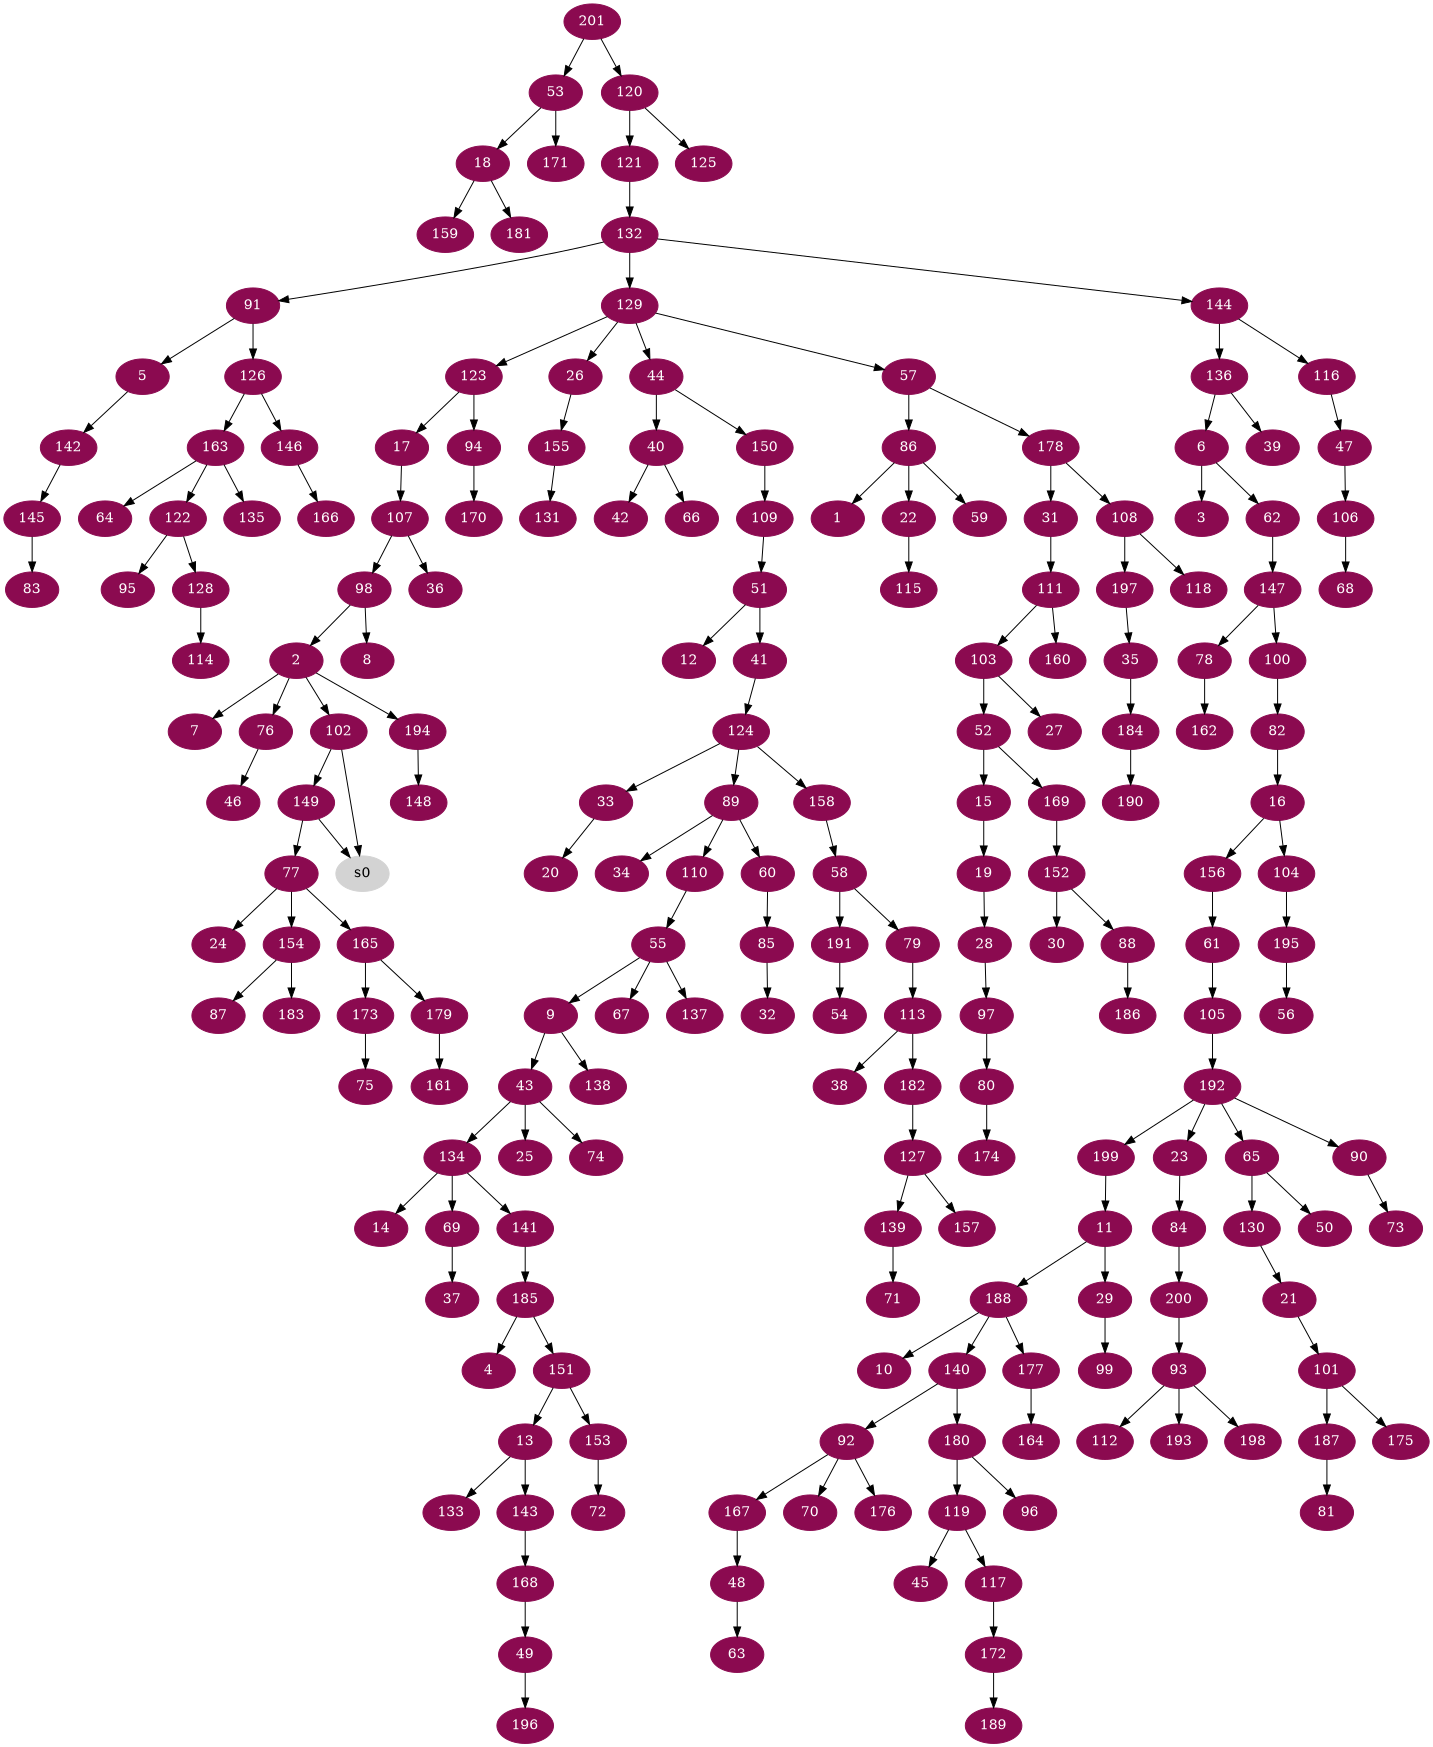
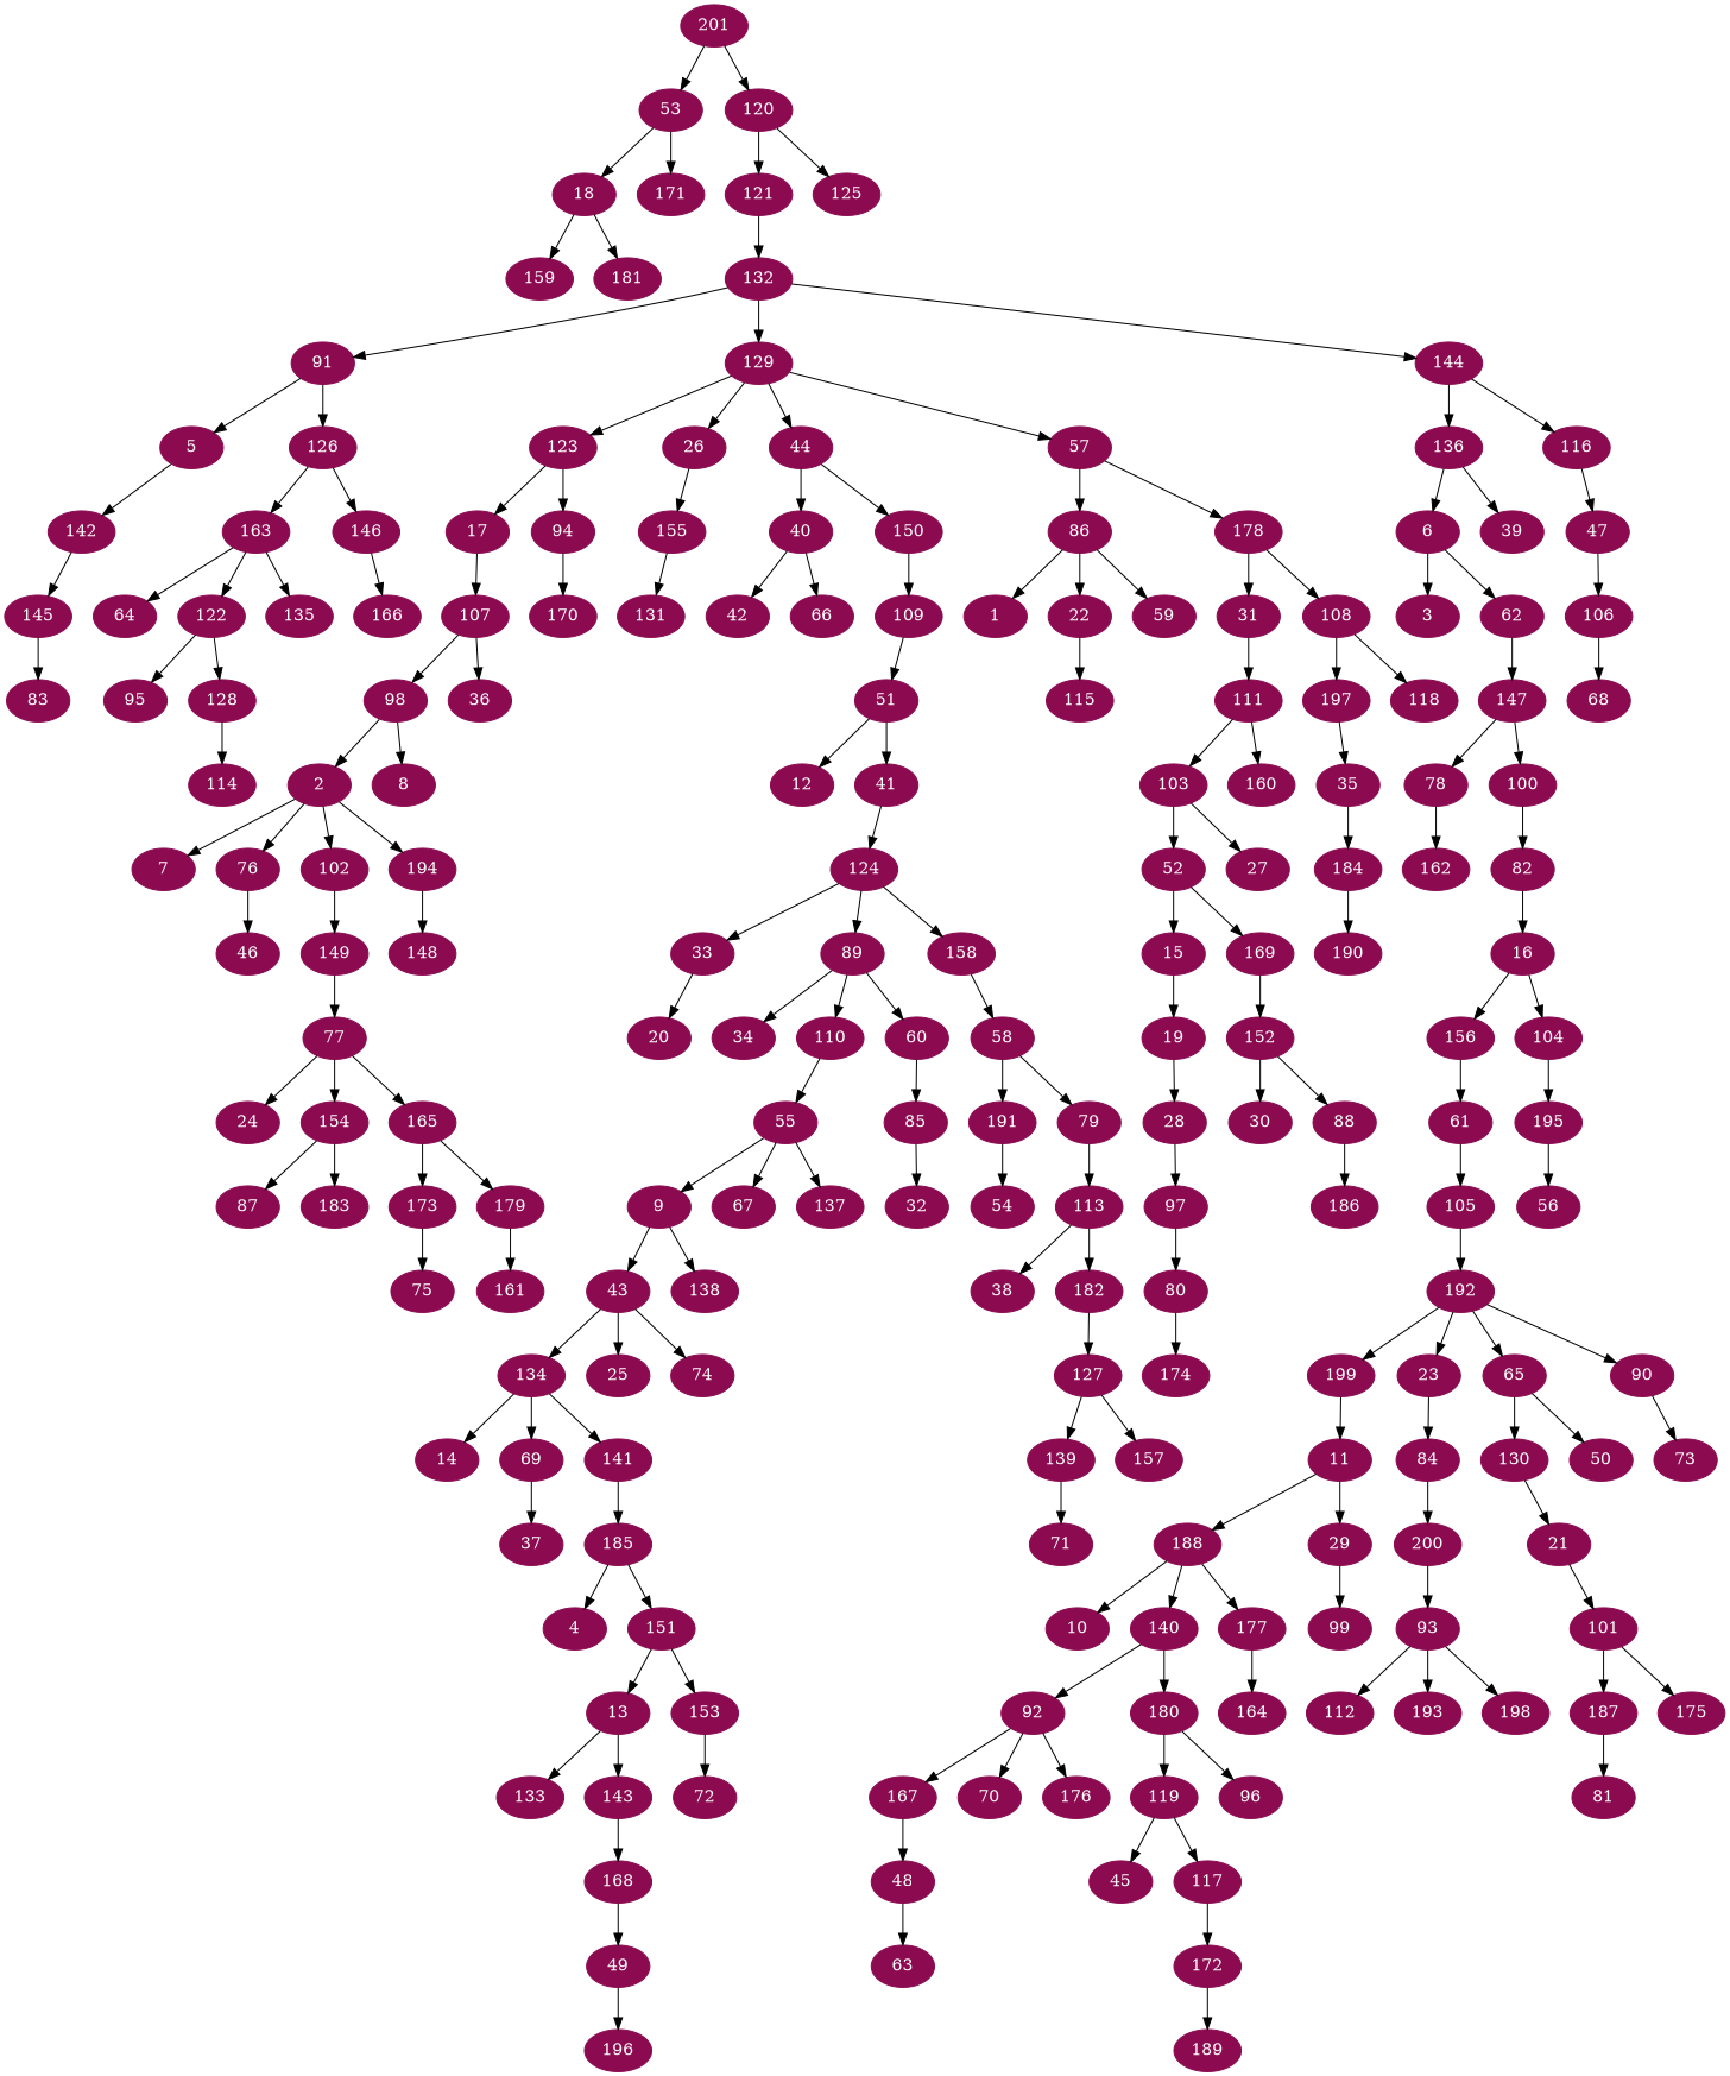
  digraph {
    node [color=deeppink4 fontcolor=white style=filled]
    86
    1
    22
    59
    98
    2
    8
    7
    76
    102
    194
    6
    3
    62
    185
    4
    151
    91
    5
    126
    142
    136
    39
    55
    9
    67
    137
    43
    138
    188
    10
    140
    177
    199
    11
    29
    51
    12
    41
    13
    153
    133
    143
    134
    14
    69
    141
    52
    15
    169
    19
    82
    16
    156
    104
    123
    17
    94
    107
    53
    18
    171
    159
    181
    28
    33
    20
    130
    21
    101
    115
    192
    23
    65
    90
    84
    77
    24
    154
    165
    25
    74
    129
    26
    44
    57
    155
    103
    27
    97
    99
    152
    30
    88
    178
    31
    108
    111
    85
    32
    124
    89
    158
    34
    110
    60
    197
    35
    184
    36
    37
    113
    38
    182
    40
    150
    42
    66
    119
    45
    117
    46
    116
    47
    106
    167
    48
    63
    168
    49
    196
    50
    109
    201
    120
    191
    54
    195
    56
    58
    79
    61
    105
    147
    163
    64
    122
    135
    68
    92
    70
    176
    139
    71
    72
    73
    173
    75
    149
-   s0 [color=lightgrey fontcolor=black]
    78
    100
    162
    80
    174
    187
    81
    145
    83
    200
    87
    183
    186
    132
    144
    180
    93
    112
    193
    198
    170
    95
    128
    96
    175
    160
    118
    114
    172
    121
    125
    146
    127
    157
    131
    166
    148
    179
    161
    164
    189
    190
    86 -> 1
    86 -> 22
    86 -> 59
    22 -> 115
    98 -> 2
    98 -> 8
    2 -> 7
    2 -> 76
    2 -> 102
    2 -> 194
    76 -> 46
    102 -> 149
-   102 -> s0
    194 -> 148
    6 -> 3
    6 -> 62
    62 -> 147
    185 -> 4
    185 -> 151
    151 -> 13
    151 -> 153
    91 -> 5
    91 -> 126
    5 -> 142
    126 -> 163
    126 -> 146
    142 -> 145
    136 -> 6
    136 -> 39
    55 -> 9
    55 -> 67
    55 -> 137
    9 -> 43
    9 -> 138
    43 -> 134
    43 -> 25
    43 -> 74
    188 -> 10
    188 -> 140
    188 -> 177
    140 -> 92
    140 -> 180
    177 -> 164
    199 -> 11
    11 -> 188
    11 -> 29
    29 -> 99
    51 -> 12
    51 -> 41
    41 -> 124
    13 -> 133
    13 -> 143
    153 -> 72
    143 -> 168
    134 -> 14
    134 -> 69
    134 -> 141
    69 -> 37
    141 -> 185
    52 -> 15
    52 -> 169
    15 -> 19
    169 -> 152
    19 -> 28
    82 -> 16
    16 -> 156
    16 -> 104
    156 -> 61
    104 -> 195
    123 -> 17
    123 -> 94
    17 -> 107
    94 -> 170
    107 -> 98
    107 -> 36
    53 -> 18
    53 -> 171
    18 -> 159
    18 -> 181
    28 -> 97
    33 -> 20
    130 -> 21
    21 -> 101
    101 -> 187
    101 -> 175
    192 -> 199
    192 -> 23
    192 -> 65
    192 -> 90
    23 -> 84
    65 -> 130
    65 -> 50
    90 -> 73
    84 -> 200
    77 -> 24
    77 -> 154
    77 -> 165
    154 -> 87
    154 -> 183
    165 -> 173
    165 -> 179
    129 -> 123
    129 -> 26
    129 -> 44
    129 -> 57
    26 -> 155
    44 -> 40
    44 -> 150
    57 -> 86
    57 -> 178
    155 -> 131
    103 -> 52
    103 -> 27
    97 -> 80
    152 -> 30
    152 -> 88
    88 -> 186
    178 -> 31
    178 -> 108
    31 -> 111
    108 -> 197
    108 -> 118
    111 -> 103
    111 -> 160
    85 -> 32
    124 -> 33
    124 -> 89
    124 -> 158
    89 -> 34
    89 -> 110
    89 -> 60
    158 -> 58
    110 -> 55
    60 -> 85
    197 -> 35
    35 -> 184
    184 -> 190
    113 -> 38
    113 -> 182
    182 -> 127
    40 -> 42
    40 -> 66
    150 -> 109
    119 -> 45
    119 -> 117
    117 -> 172
    116 -> 47
    47 -> 106
    106 -> 68
    167 -> 48
    48 -> 63
    168 -> 49
    49 -> 196
    109 -> 51
    201 -> 53
    201 -> 120
    120 -> 121
    120 -> 125
    191 -> 54
    195 -> 56
    58 -> 191
    58 -> 79
    79 -> 113
    61 -> 105
    105 -> 192
    147 -> 78
    147 -> 100
    163 -> 64
    163 -> 122
    163 -> 135
    122 -> 95
    122 -> 128
    92 -> 167
    92 -> 70
    92 -> 176
    139 -> 71
    173 -> 75
    149 -> 77
-   149 -> s0
    78 -> 162
    100 -> 82
    80 -> 174
    187 -> 81
    145 -> 83
    200 -> 93
    132 -> 91
    132 -> 129
    132 -> 144
    144 -> 136
    144 -> 116
    180 -> 119
    180 -> 96
    93 -> 112
    93 -> 193
    93 -> 198
    128 -> 114
    172 -> 189
    121 -> 132
    146 -> 166
    127 -> 139
    127 -> 157
    179 -> 161
  }
